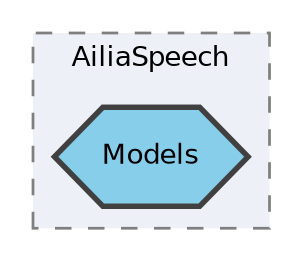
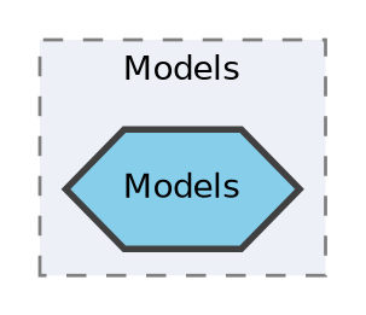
  digraph {
    compound=true
    n1 [color=grey25 fillcolor=skyblue fontname=Helvetica fontsize=10 label=Models shape=hexagon style="filled,bold,"]
    subgraph cluster_1 {
      bgcolor="#edf0f7"
      fontname=Helvetica
      fontsize=10
-     label=AiliaSpeech
+     label=Models
      pencolor=grey50
      style="filled,dashed,"
      n1
    }
  }
